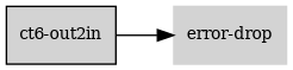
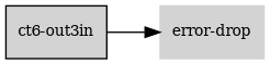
  digraph {
    rankdir=LR
    node [fillcolor=lightgray fontcolor=black fontsize=10 shape=box style=filled]
-   "ct6-out2in" [color=black]
+   "ct6-out2in" [color=black label="ct6-out3in"]
    "error-drop" [color=lightgray]
    "ct6-out2in" -> "error-drop" [fontsize=8]
  }
